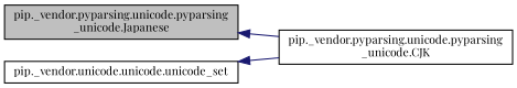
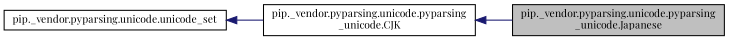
  digraph {
    fontname="Playfair Display"
    rankdir=LR
    node [color=black fillcolor=white fontname="Playfair Display" fontsize=10 shape=record style=filled]
    edge [color=midnightblue dir=back fontname="Playfair Display" fontsize=10 labelfontname=Helvetica labelfontsize=10 style=solid]
    n1 [fillcolor=grey75 fontcolor=black height=0.2 label="pip._vendor.pyparsing.unicode.pyparsing\l_unicode.Japanese" width=0.4]
    n2 [height=0.2 label="pip._vendor.pyparsing.unicode.pyparsing\l_unicode.CJK" width=0.4]
-   n3 [height=0.2 label="pip._vendor.unicode.unicode.unicode_set" width=0.4]
-   n1 -> n2
+   n3 [height=0.2 label="pip._vendor.pyparsing.unicode.unicode_set" width=0.4]
+   n2 -> n1
    n3 -> n2
  }
